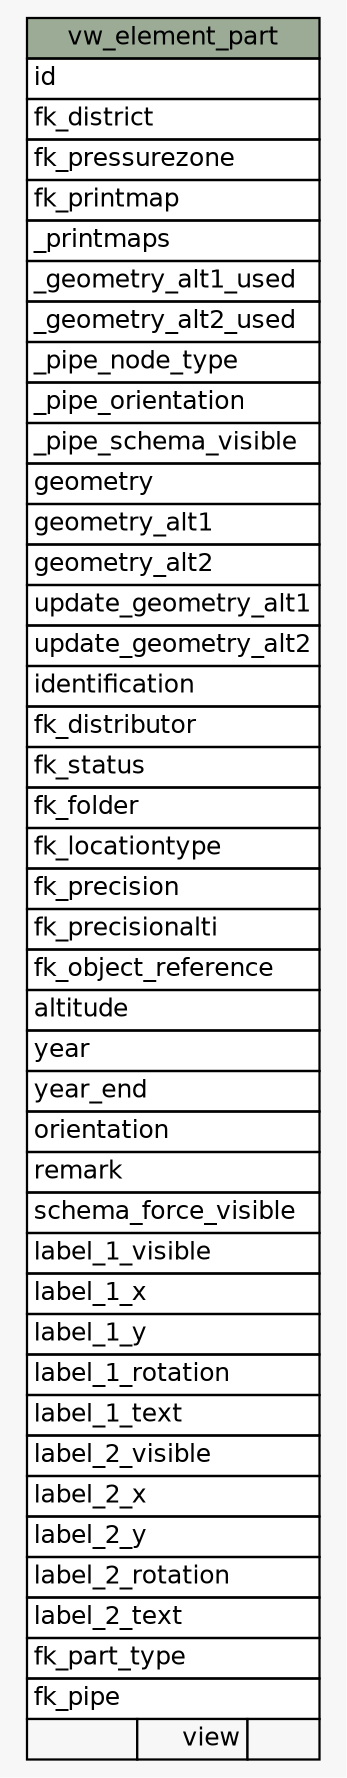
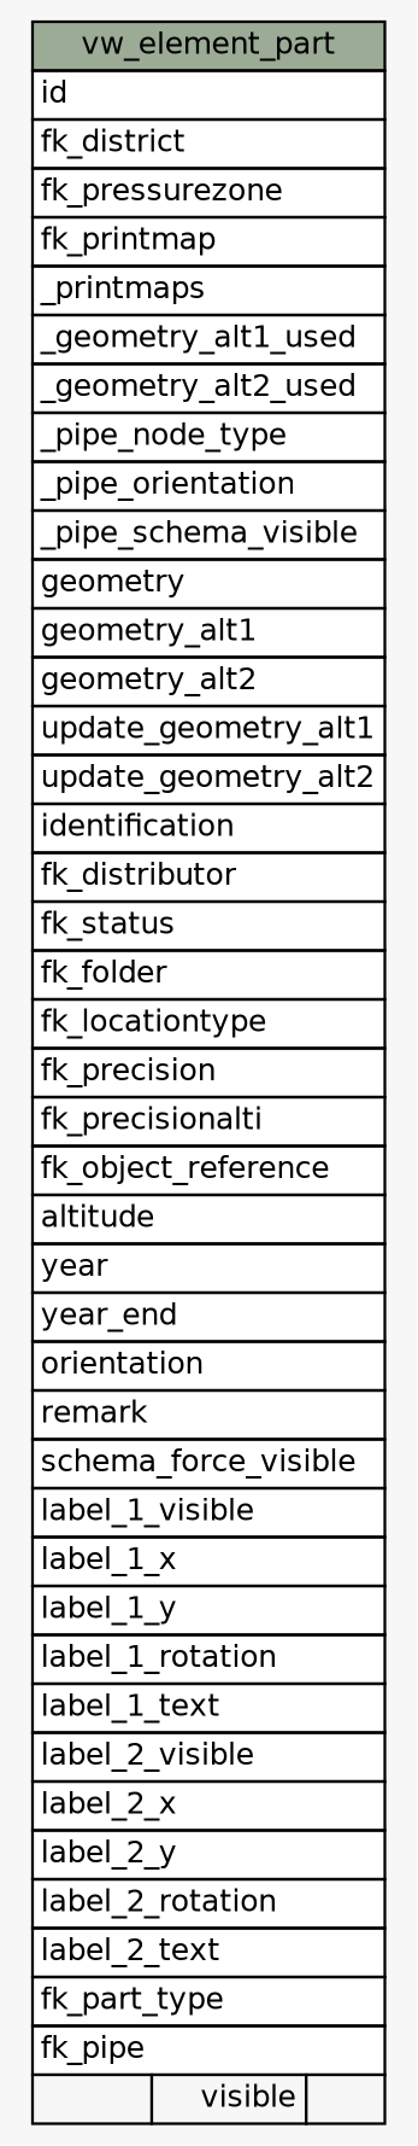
  digraph {
    bgcolor="#f7f7f7"
    fontname=Helvetica
    fontsize=11
    nodesep=0.18
    rankdir=TB
    ranksep=0.46
-   n1 [fontname=Helvetica fontsize=11 label=<     <TABLE BORDER="0" CELLBORDER="1" CELLSPACING="0" BGCOLOR="#ffffff">       <TR><TD COLSPAN="3" BGCOLOR="#9bab96" ALIGN="CENTER">vw_element_part</TD></TR>       <TR><TD PORT="id" COLSPAN="3" ALIGN="LEFT">id</TD></TR>       <TR><TD PORT="fk_district" COLSPAN="3" ALIGN="LEFT">fk_district</TD></TR>       <TR><TD PORT="fk_pressurezone" COLSPAN="3" ALIGN="LEFT">fk_pressurezone</TD></TR>       <TR><TD PORT="fk_printmap" COLSPAN="3" ALIGN="LEFT">fk_printmap</TD></TR>       <TR><TD PORT="_printmaps" COLSPAN="3" ALIGN="LEFT">_printmaps</TD></TR>       <TR><TD PORT="_geometry_alt1_used" COLSPAN="3" ALIGN="LEFT">_geometry_alt1_used</TD></TR>       <TR><TD PORT="_geometry_alt2_used" COLSPAN="3" ALIGN="LEFT">_geometry_alt2_used</TD></TR>       <TR><TD PORT="_pipe_node_type" COLSPAN="3" ALIGN="LEFT">_pipe_node_type</TD></TR>       <TR><TD PORT="_pipe_orientation" COLSPAN="3" ALIGN="LEFT">_pipe_orientation</TD></TR>       <TR><TD PORT="_pipe_schema_visible" COLSPAN="3" ALIGN="LEFT">_pipe_schema_visible</TD></TR>       <TR><TD PORT="geometry" COLSPAN="3" ALIGN="LEFT">geometry</TD></TR>       <TR><TD PORT="geometry_alt1" COLSPAN="3" ALIGN="LEFT">geometry_alt1</TD></TR>       <TR><TD PORT="geometry_alt2" COLSPAN="3" ALIGN="LEFT">geometry_alt2</TD></TR>       <TR><TD PORT="update_geometry_alt1" COLSPAN="3" ALIGN="LEFT">update_geometry_alt1</TD></TR>       <TR><TD PORT="update_geometry_alt2" COLSPAN="3" ALIGN="LEFT">update_geometry_alt2</TD></TR>       <TR><TD PORT="identification" COLSPAN="3" ALIGN="LEFT">identification</TD></TR>       <TR><TD PORT="fk_distributor" COLSPAN="3" ALIGN="LEFT">fk_distributor</TD></TR>       <TR><TD PORT="fk_status" COLSPAN="3" ALIGN="LEFT">fk_status</TD></TR>       <TR><TD PORT="fk_folder" COLSPAN="3" ALIGN="LEFT">fk_folder</TD></TR>       <TR><TD PORT="fk_locationtype" COLSPAN="3" ALIGN="LEFT">fk_locationtype</TD></TR>       <TR><TD PORT="fk_precision" COLSPAN="3" ALIGN="LEFT">fk_precision</TD></TR>       <TR><TD PORT="fk_precisionalti" COLSPAN="3" ALIGN="LEFT">fk_precisionalti</TD></TR>       <TR><TD PORT="fk_object_reference" COLSPAN="3" ALIGN="LEFT">fk_object_reference</TD></TR>       <TR><TD PORT="altitude" COLSPAN="3" ALIGN="LEFT">altitude</TD></TR>       <TR><TD PORT="year" COLSPAN="3" ALIGN="LEFT">year</TD></TR>       <TR><TD PORT="year_end" COLSPAN="3" ALIGN="LEFT">year_end</TD></TR>       <TR><TD PORT="orientation" COLSPAN="3" ALIGN="LEFT">orientation</TD></TR>       <TR><TD PORT="remark" COLSPAN="3" ALIGN="LEFT">remark</TD></TR>       <TR><TD PORT="schema_force_visible" COLSPAN="3" ALIGN="LEFT">schema_force_visible</TD></TR>       <TR><TD PORT="label_1_visible" COLSPAN="3" ALIGN="LEFT">label_1_visible</TD></TR>       <TR><TD PORT="label_1_x" COLSPAN="3" ALIGN="LEFT">label_1_x</TD></TR>       <TR><TD PORT="label_1_y" COLSPAN="3" ALIGN="LEFT">label_1_y</TD></TR>       <TR><TD PORT="label_1_rotation" COLSPAN="3" ALIGN="LEFT">label_1_rotation</TD></TR>       <TR><TD PORT="label_1_text" COLSPAN="3" ALIGN="LEFT">label_1_text</TD></TR>       <TR><TD PORT="label_2_visible" COLSPAN="3" ALIGN="LEFT">label_2_visible</TD></TR>       <TR><TD PORT="label_2_x" COLSPAN="3" ALIGN="LEFT">label_2_x</TD></TR>       <TR><TD PORT="label_2_y" COLSPAN="3" ALIGN="LEFT">label_2_y</TD></TR>       <TR><TD PORT="label_2_rotation" COLSPAN="3" ALIGN="LEFT">label_2_rotation</TD></TR>       <TR><TD PORT="label_2_text" COLSPAN="3" ALIGN="LEFT">label_2_text</TD></TR>       <TR><TD PORT="fk_part_type" COLSPAN="3" ALIGN="LEFT">fk_part_type</TD></TR>       <TR><TD PORT="fk_pipe" COLSPAN="3" ALIGN="LEFT">fk_pipe</TD></TR>       <TR><TD ALIGN="LEFT" BGCOLOR="#f7f7f7">  </TD><TD ALIGN="RIGHT" BGCOLOR="#f7f7f7">view</TD><TD ALIGN="RIGHT" BGCOLOR="#f7f7f7">  </TD></TR>     </TABLE>> shape=plaintext]
+   n1 [fontname=Helvetica fontsize=11 label=<     <TABLE BORDER="0" CELLBORDER="1" CELLSPACING="0" BGCOLOR="#ffffff">       <TR><TD COLSPAN="3" BGCOLOR="#9bab96" ALIGN="CENTER">vw_element_part</TD></TR>       <TR><TD PORT="id" COLSPAN="3" ALIGN="LEFT">id</TD></TR>       <TR><TD PORT="fk_district" COLSPAN="3" ALIGN="LEFT">fk_district</TD></TR>       <TR><TD PORT="fk_pressurezone" COLSPAN="3" ALIGN="LEFT">fk_pressurezone</TD></TR>       <TR><TD PORT="fk_printmap" COLSPAN="3" ALIGN="LEFT">fk_printmap</TD></TR>       <TR><TD PORT="_printmaps" COLSPAN="3" ALIGN="LEFT">_printmaps</TD></TR>       <TR><TD PORT="_geometry_alt1_used" COLSPAN="3" ALIGN="LEFT">_geometry_alt1_used</TD></TR>       <TR><TD PORT="_geometry_alt2_used" COLSPAN="3" ALIGN="LEFT">_geometry_alt2_used</TD></TR>       <TR><TD PORT="_pipe_node_type" COLSPAN="3" ALIGN="LEFT">_pipe_node_type</TD></TR>       <TR><TD PORT="_pipe_orientation" COLSPAN="3" ALIGN="LEFT">_pipe_orientation</TD></TR>       <TR><TD PORT="_pipe_schema_visible" COLSPAN="3" ALIGN="LEFT">_pipe_schema_visible</TD></TR>       <TR><TD PORT="geometry" COLSPAN="3" ALIGN="LEFT">geometry</TD></TR>       <TR><TD PORT="geometry_alt1" COLSPAN="3" ALIGN="LEFT">geometry_alt1</TD></TR>       <TR><TD PORT="geometry_alt2" COLSPAN="3" ALIGN="LEFT">geometry_alt2</TD></TR>       <TR><TD PORT="update_geometry_alt1" COLSPAN="3" ALIGN="LEFT">update_geometry_alt1</TD></TR>       <TR><TD PORT="update_geometry_alt2" COLSPAN="3" ALIGN="LEFT">update_geometry_alt2</TD></TR>       <TR><TD PORT="identification" COLSPAN="3" ALIGN="LEFT">identification</TD></TR>       <TR><TD PORT="fk_distributor" COLSPAN="3" ALIGN="LEFT">fk_distributor</TD></TR>       <TR><TD PORT="fk_status" COLSPAN="3" ALIGN="LEFT">fk_status</TD></TR>       <TR><TD PORT="fk_folder" COLSPAN="3" ALIGN="LEFT">fk_folder</TD></TR>       <TR><TD PORT="fk_locationtype" COLSPAN="3" ALIGN="LEFT">fk_locationtype</TD></TR>       <TR><TD PORT="fk_precision" COLSPAN="3" ALIGN="LEFT">fk_precision</TD></TR>       <TR><TD PORT="fk_precisionalti" COLSPAN="3" ALIGN="LEFT">fk_precisionalti</TD></TR>       <TR><TD PORT="fk_object_reference" COLSPAN="3" ALIGN="LEFT">fk_object_reference</TD></TR>       <TR><TD PORT="altitude" COLSPAN="3" ALIGN="LEFT">altitude</TD></TR>       <TR><TD PORT="year" COLSPAN="3" ALIGN="LEFT">year</TD></TR>       <TR><TD PORT="year_end" COLSPAN="3" ALIGN="LEFT">year_end</TD></TR>       <TR><TD PORT="orientation" COLSPAN="3" ALIGN="LEFT">orientation</TD></TR>       <TR><TD PORT="remark" COLSPAN="3" ALIGN="LEFT">remark</TD></TR>       <TR><TD PORT="schema_force_visible" COLSPAN="3" ALIGN="LEFT">schema_force_visible</TD></TR>       <TR><TD PORT="label_1_visible" COLSPAN="3" ALIGN="LEFT">label_1_visible</TD></TR>       <TR><TD PORT="label_1_x" COLSPAN="3" ALIGN="LEFT">label_1_x</TD></TR>       <TR><TD PORT="label_1_y" COLSPAN="3" ALIGN="LEFT">label_1_y</TD></TR>       <TR><TD PORT="label_1_rotation" COLSPAN="3" ALIGN="LEFT">label_1_rotation</TD></TR>       <TR><TD PORT="label_1_text" COLSPAN="3" ALIGN="LEFT">label_1_text</TD></TR>       <TR><TD PORT="label_2_visible" COLSPAN="3" ALIGN="LEFT">label_2_visible</TD></TR>       <TR><TD PORT="label_2_x" COLSPAN="3" ALIGN="LEFT">label_2_x</TD></TR>       <TR><TD PORT="label_2_y" COLSPAN="3" ALIGN="LEFT">label_2_y</TD></TR>       <TR><TD PORT="label_2_rotation" COLSPAN="3" ALIGN="LEFT">label_2_rotation</TD></TR>       <TR><TD PORT="label_2_text" COLSPAN="3" ALIGN="LEFT">label_2_text</TD></TR>       <TR><TD PORT="fk_part_type" COLSPAN="3" ALIGN="LEFT">fk_part_type</TD></TR>       <TR><TD PORT="fk_pipe" COLSPAN="3" ALIGN="LEFT">fk_pipe</TD></TR>       <TR><TD ALIGN="LEFT" BGCOLOR="#f7f7f7">  </TD><TD ALIGN="RIGHT" BGCOLOR="#f7f7f7">visible</TD><TD ALIGN="RIGHT" BGCOLOR="#f7f7f7">  </TD></TR>     </TABLE>> shape=plaintext]
  }
